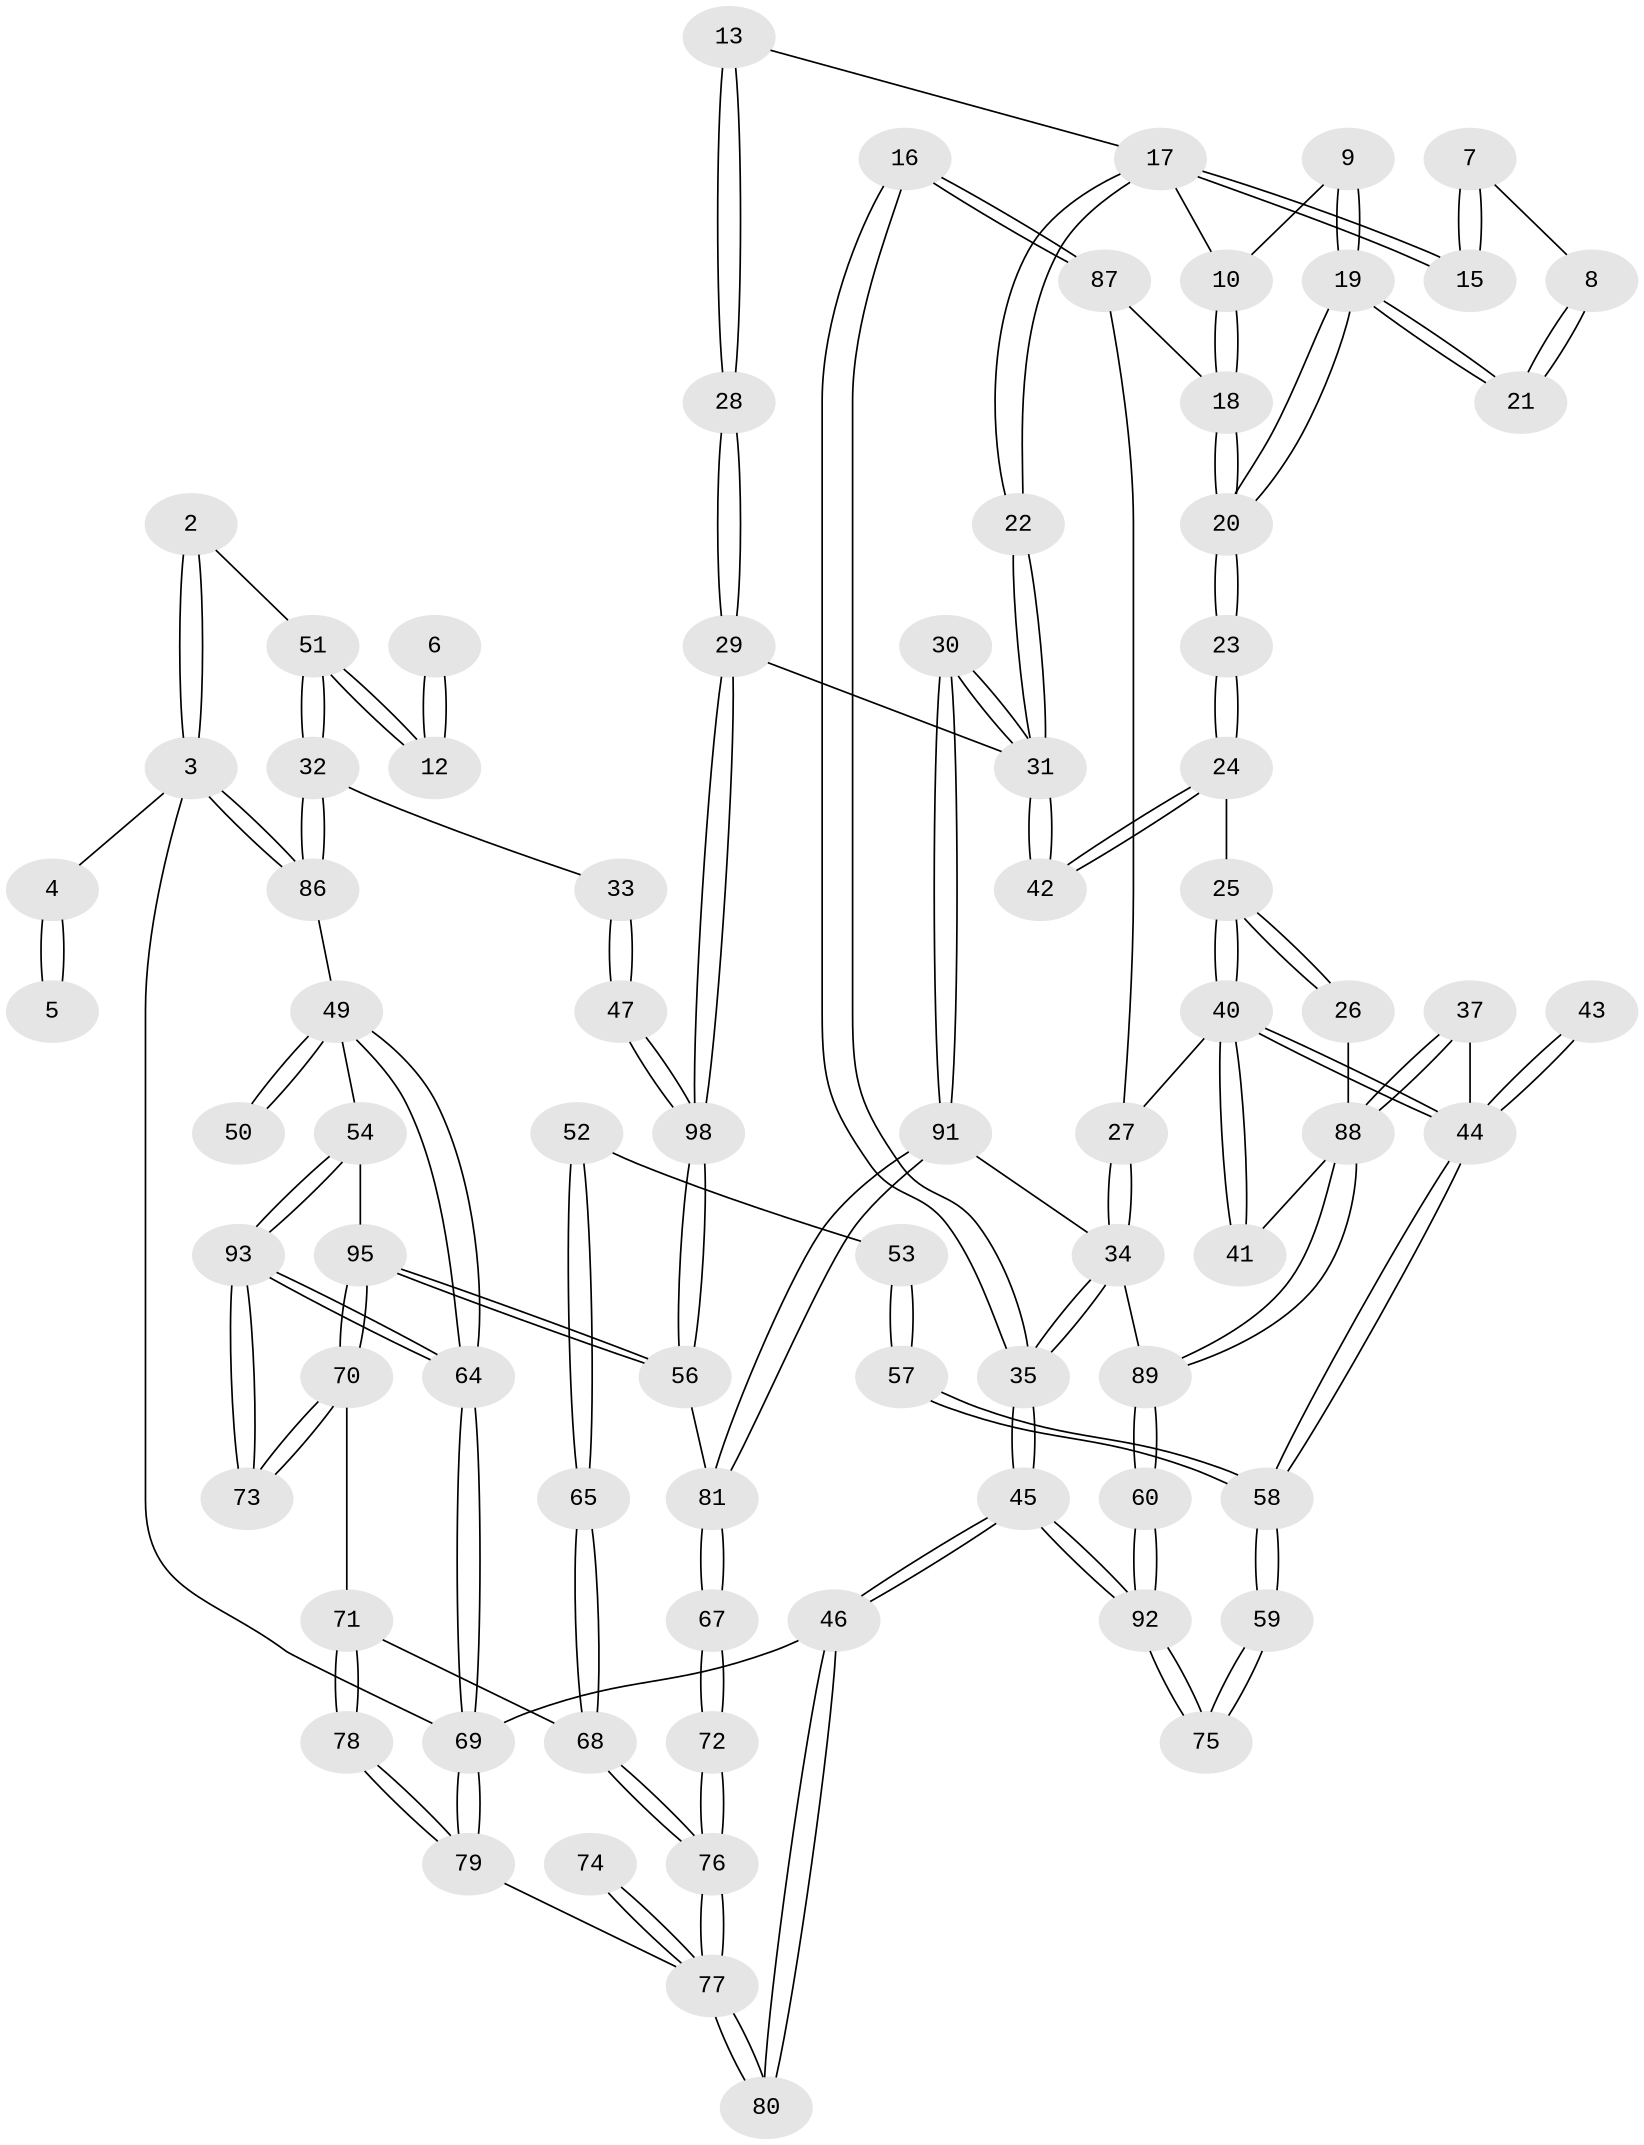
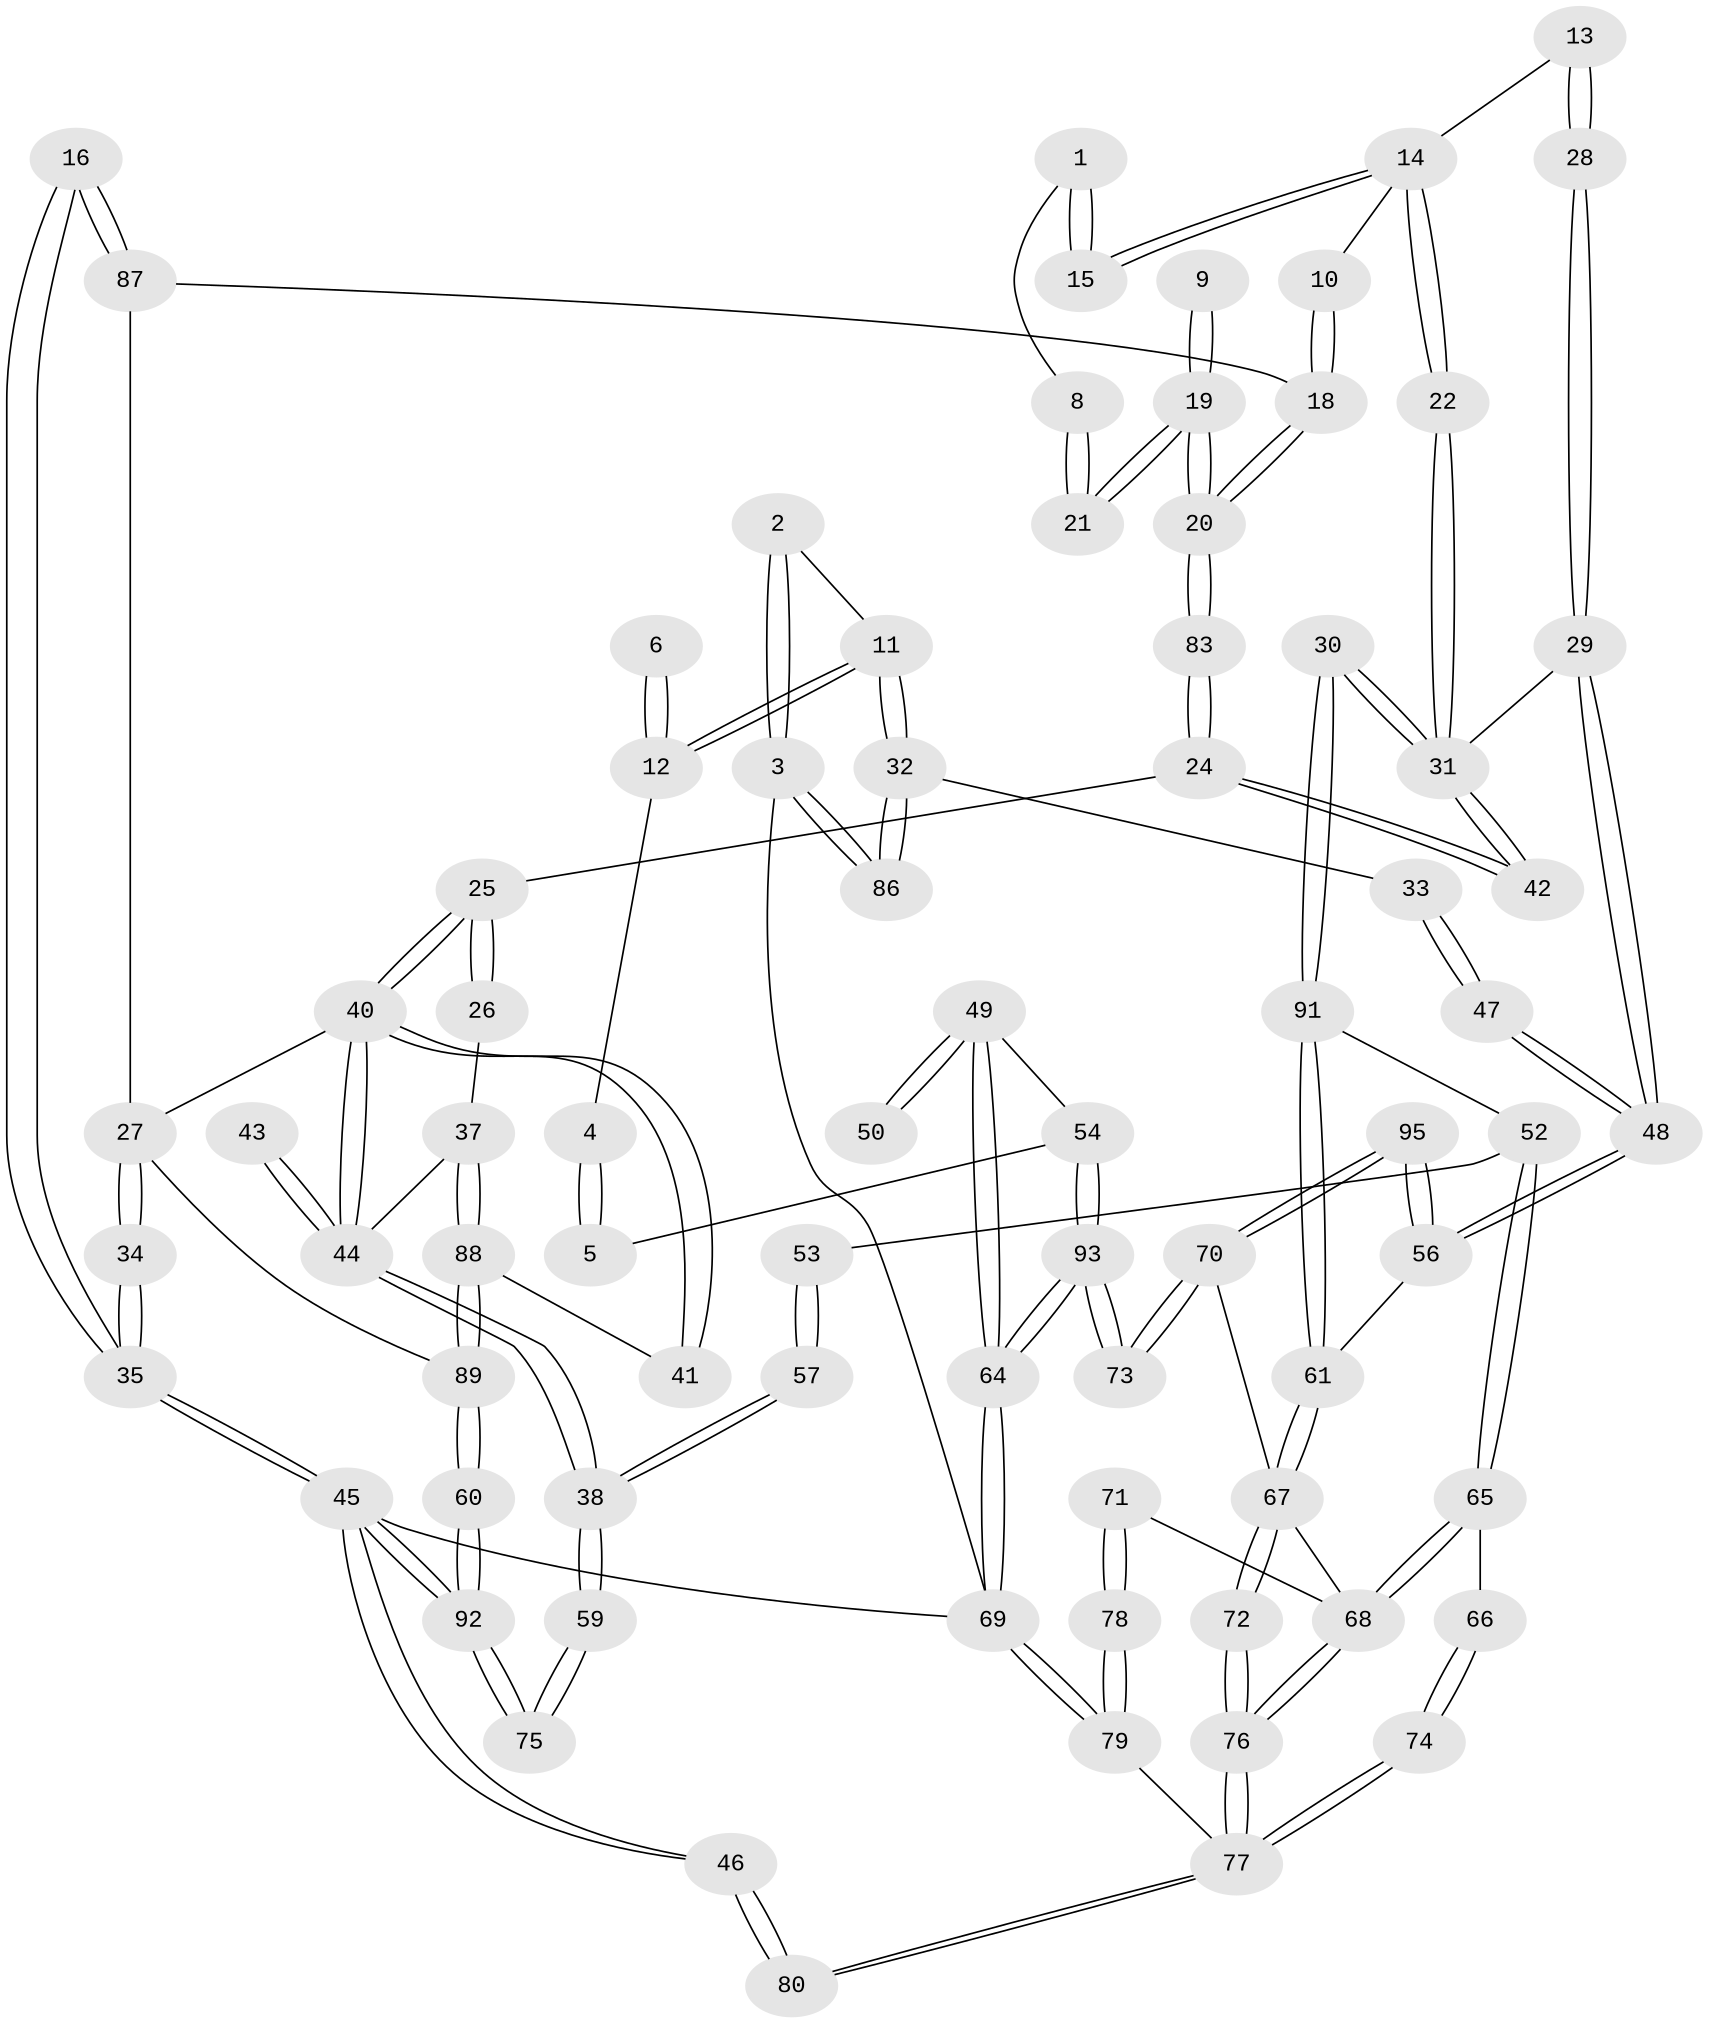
  graph {
    fontname="Liberation Mono"
    node [color=gray90 fontname="Liberation Mono" style=filled]
    edge [fontname="Liberation Mono"]
    2
    3
-   11 [label=51]
+   11
    6
    12
    4
    n7 [label=86]
    69
    32
    5
    49
    79
    n13 [label=87]
    16
    35
    46
    80
    10
    18
-   7
+   7 [label=1]
    8
    15
    21
    9
    19
    20
    33
    13
-   14 [label=17]
+   14
    28
    22
    29
    31
    27
    45
    34
-   23
+   23 [label=83]
    24
    42
    25
    26
    40
    37
    41
    44
    n46 [label=88]
    n47 [label=89]
-   48 [label=98]
+   48
    47
    30
    n51 [label=91]
    56
    52
-   61 [label=81]
+   61
    60
    n56 [label=92]
    50
    64
    54
-   58
+   58 [label=38]
    43
    53
    57
    59
    75
    n66 [label=95]
    n67 [label=93]
    65
    67
+   66
    68
    70
    73
    71
    74
    72
    76
    77
    78
    2 -- 3
    2 -- 3
    2 -- 11
-   3 -- 4
+   12 -- 4
    3 -- n7
    3 -- n7
    3 -- 69
    11 -- 12
    11 -- 12
    11 -- 32
    11 -- 32
    6 -- 12
    6 -- 12
    4 -- 5
    4 -- 5
-   n7 -- 49
    69 -- 79
    69 -- 79
    32 -- n7
    32 -- n7
    32 -- 33
    49 -- 50
    49 -- 50
    49 -- 64
    49 -- 64
    49 -- 54
    79 -- 77
    n13 -- 18
    n13 -- 27
    16 -- n13
    16 -- n13
    16 -- 35
    16 -- 35
    35 -- 45
    35 -- 45
-   46 -- 69
+   45 -- 69
    46 -- 80
    46 -- 80
    10 -- 18
    10 -- 18
    18 -- 20
    18 -- 20
    7 -- 8
    7 -- 15
    7 -- 15
    8 -- 21
    8 -- 21
-   9 -- 10
    9 -- 19
    9 -- 19
    19 -- 21
    19 -- 21
    19 -- 20
    19 -- 20
    20 -- 23
    20 -- 23
    33 -- 47
    33 -- 47
    13 -- 14
    13 -- 28
    13 -- 28
    14 -- 10
    14 -- 15
    14 -- 15
    14 -- 22
    14 -- 22
    28 -- 29
    28 -- 29
    22 -- 31
    22 -- 31
    29 -- 31
    29 -- 48
    29 -- 48
    31 -- 42
    31 -- 42
    27 -- 34
    27 -- 34
    45 -- 46
    45 -- 46
    45 -- n56
    45 -- n56
    34 -- 35
    34 -- 35
-   34 -- n47
+   27 -- n47
    23 -- 24
    23 -- 24
    24 -- 42
    24 -- 42
    24 -- 25
    25 -- 26
    25 -- 26
    25 -- 40
    25 -- 40
-   26 -- n46
+   26 -- 37
    40 -- 27
    40 -- 41
    40 -- 41
    40 -- 44
    40 -- 44
    37 -- 44
    37 -- n46
    37 -- n46
    44 -- 58
    44 -- 58
    n46 -- 41
    n46 -- n47
    n46 -- n47
    n47 -- 60
    n47 -- 60
    48 -- 56
    48 -- 56
    47 -- 48
    47 -- 48
    30 -- 31
    30 -- 31
    30 -- n51
    30 -- n51
-   n51 -- 34
+   n51 -- 52
    n51 -- 61
    n51 -- 61
    56 -- 61
    52 -- 53
    52 -- 65
    52 -- 65
    61 -- 67
    61 -- 67
    60 -- n56
    60 -- n56
    n56 -- 75
    n56 -- 75
    64 -- 69
    64 -- 69
-   54 -- n66
+   54 -- 5
    54 -- n67
    54 -- n67
    58 -- 59
    58 -- 59
    43 -- 44
    43 -- 44
    53 -- 57
    53 -- 57
    57 -- 58
    57 -- 58
    59 -- 75
    59 -- 75
    n66 -- 56
    n66 -- 56
    n66 -- 70
    n66 -- 70
    n67 -- 64
    n67 -- 64
    n67 -- 73
    n67 -- 73
+   65 -- 66
    65 -- 68
    65 -- 68
+   67 -- 68
    67 -- 72
    67 -- 72
+   66 -- 74
+   66 -- 74
    68 -- 76
    68 -- 76
    70 -- 73
    70 -- 73
-   70 -- 71
+   70 -- 67
    71 -- 68
    71 -- 78
    71 -- 78
    74 -- 77
    74 -- 77
    72 -- 76
    72 -- 76
    76 -- 77
    76 -- 77
    77 -- 80
    77 -- 80
    78 -- 79
    78 -- 79
  }
